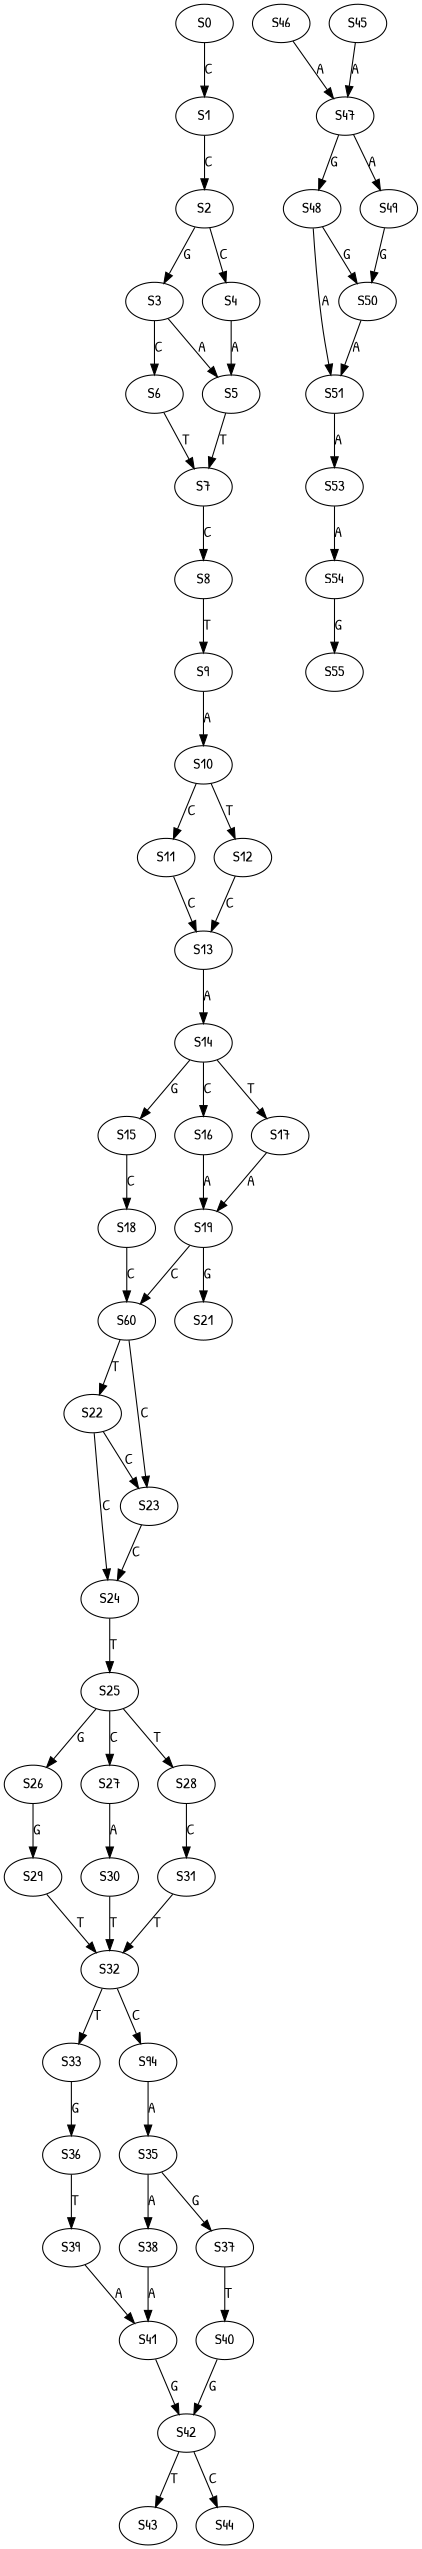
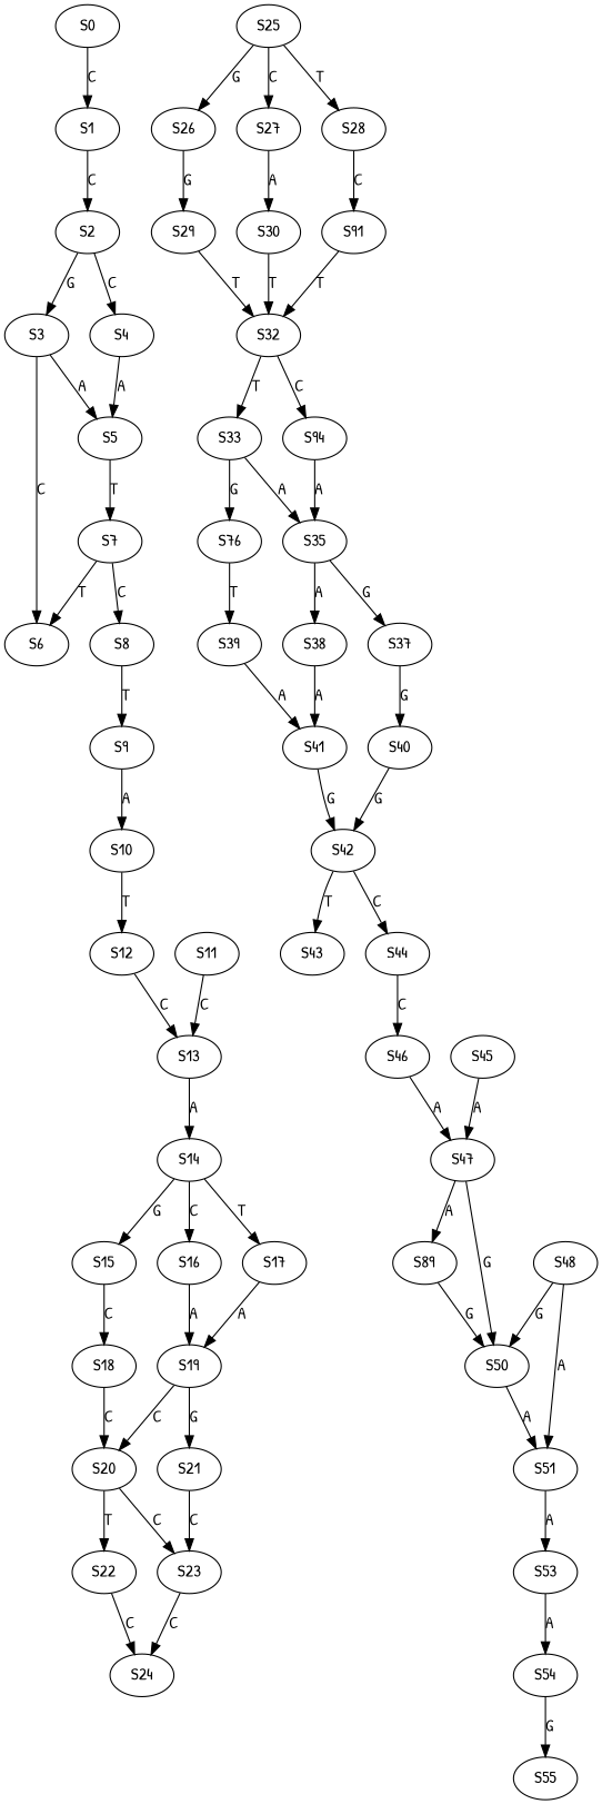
  strict digraph {
    fontname="Patrick Hand"
    node [fontname="Patrick Hand"]
    edge [fontname="Patrick Hand"]
    S0
    S1
    S2
    S3
    S4
    S5
    S6
    S7
    S8
    S9
    S10
    S11
    S12
    S13
    S14
    S15
    S16
    S17
    S18
    S19
-   S20 [label=S60]
+   S20
    S21
    S22
    S23
    S24
    S25
    S26
    S27
    S28
    S29
    S30
-   S31
+   S31 [label=S91]
    S32
    S33
    n35 [label=S94]
    S35
-   S36
+   S36 [label=S76]
    S37
    S38
    S39
    S40
    S41
    S42
    S43
    S44
    S46
    S45
    S47
    S48
-   S49
+   S49 [label=S89]
    S50
    S51
    S53
    S54
    S55
    S0 -> S1 [label=C]
    S1 -> S2 [label=C]
    S2 -> S3 [label=G]
    S2 -> S4 [label=C]
    S3 -> S5 [label=A]
    S3 -> S6 [label=C]
    S4 -> S5 [label=A]
    S5 -> S7 [label=T]
-   S6 -> S7 [label=T]
+   S7 -> S6 [label=T]
    S7 -> S8 [label=C]
    S8 -> S9 [label=T]
    S9 -> S10 [label=A]
-   S10 -> S11 [label=C]
    S10 -> S12 [label=T]
    S11 -> S13 [label=C]
    S12 -> S13 [label=C]
    S13 -> S14 [label=A]
    S14 -> S15 [label=G]
    S14 -> S16 [label=C]
    S14 -> S17 [label=T]
    S15 -> S18 [label=C]
    S16 -> S19 [label=A]
    S17 -> S19 [label=A]
    S18 -> S20 [label=C]
    S19 -> S20 [label=C]
    S19 -> S21 [label=G]
    S20 -> S22 [label=T]
    S20 -> S23 [label=C]
-   S22 -> S23 [label=C]
+   S21 -> S23 [label=C]
    S22 -> S24 [label=C]
    S23 -> S24 [label=C]
-   S24 -> S25 [label=T]
    S25 -> S26 [label=G]
    S25 -> S27 [label=C]
    S25 -> S28 [label=T]
    S26 -> S29 [label=G]
    S27 -> S30 [label=A]
    S28 -> S31 [label=C]
    S29 -> S32 [label=T]
    S30 -> S32 [label=T]
    S31 -> S32 [label=T]
    S32 -> S33 [label=T]
    S32 -> n35 [label=C]
+   S33 -> S35 [label=A]
    S33 -> S36 [label=G]
    n35 -> S35 [label=A]
    S35 -> S37 [label=G]
    S35 -> S38 [label=A]
    S36 -> S39 [label=T]
-   S37 -> S40 [label=T]
+   S37 -> S40 [label=G]
    S38 -> S41 [label=A]
    S39 -> S41 [label=A]
    S40 -> S42 [label=G]
    S41 -> S42 [label=G]
    S42 -> S43 [label=T]
    S42 -> S44 [label=C]
+   S44 -> S46 [label=C]
    S46 -> S47 [label=A]
    S45 -> S47 [label=A]
-   S47 -> S48 [label=G]
+   S47 -> S50 [label=G]
    S47 -> S49 [label=A]
    S48 -> S50 [label=G]
    S48 -> S51 [label=A]
    S49 -> S50 [label=G]
    S50 -> S51 [label=A]
    S51 -> S53 [label=A]
    S53 -> S54 [label=A]
    S54 -> S55 [label=G]
  }
